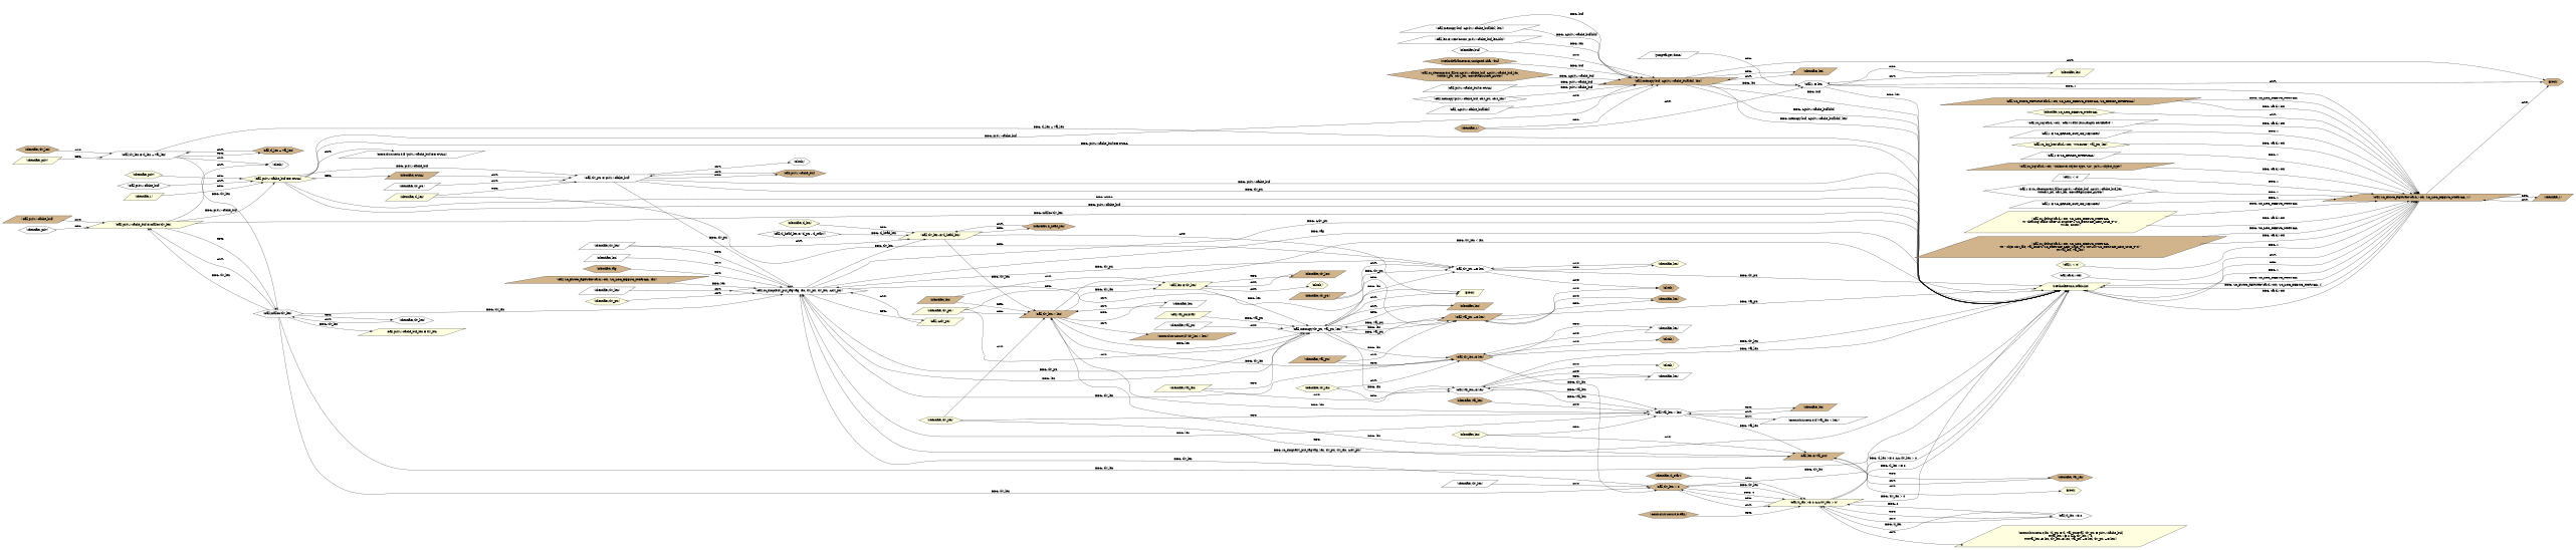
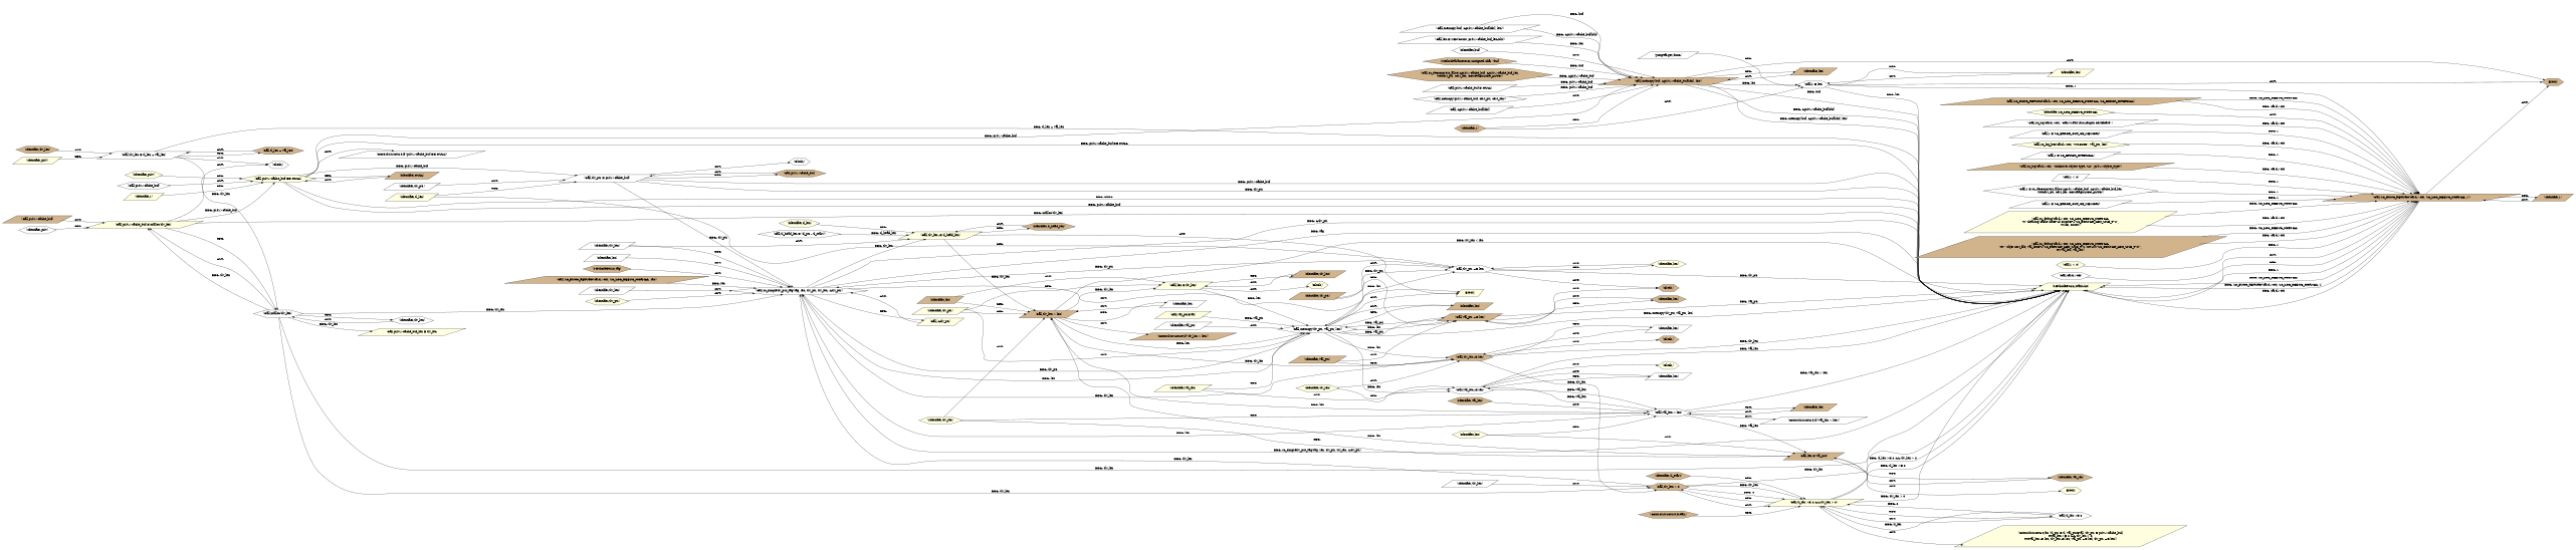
  digraph {
    rankdir=LR
    node [fillcolor=white shape=parallelogram style=filled]
    n1 [fillcolor=lightyellow label="(Call,priv->cache_buf = malloc(tlv_len))"]
    n2 [label="(Call,malloc(tlv_len))" shape=hexagon]
    n3 [fillcolor=lightyellow label="(Call,priv->cache_buf == NULL)" shape=hexagon]
    n4 [label="(Block,)" shape=hexagon]
    n5 [fillcolor=lightyellow label="(MethodReturn,static int)"]
    n6 [label="(Call,sc_simpletlv_put_tag(tag, len, tlv_ptr, tlv_len, &tlv_ptr))" shape=hexagon]
    n7 [fillcolor=tan label="(Call,tlv_len > 0)" shape=hexagon]
    n8 [fillcolor=lightyellow label="(Call,priv->cache_buf_len = tlv_len)"]
    n9 [label="(Identifier,tlv_len)" shape=hexagon]
    n10 [label="(Call,tlv_ptr = priv->cache_buf)"]
    n11 [fillcolor=tan label="(Call,memcpy(buf, &priv->cache_buf[idx], len))"]
    n12 [fillcolor=tan label="(Identifier,NULL)"]
    n13 [label="(ControlStructure,if (priv->cache_buf == NULL))"]
    n14 [fillcolor=tan label="(Call,SC_FUNC_RETURN(card->ctx, SC_LOG_DEBUG_NORMAL, r))"]
    n15 [fillcolor=lightyellow label="(Call,tlv_len -= tl_head_len)"]
    n16 [label="(Call,memcpy(tlv_ptr, val_ptr, len))" shape=hexagon]
    n17 [label="(Call,val_len < len)" shape=hexagon]
    n18 [fillcolor=lightyellow label="(Call,&tlv_ptr)"]
    n19 [fillcolor=lightyellow label="(Block,)"]
    n20 [fillcolor=lightyellow label="(Call,tl_len >= 2 && tlv_len > 0)"]
    n21 [label="(Call,tlv_len = tl_len + val_len)"]
    n22 [fillcolor=tan label="(Call,tl_len + val_len)" shape=hexagon]
    n23 [label="(Block,)" shape=hexagon]
    n24 [fillcolor=tan label="(Call,priv->cache_buf)" shape=hexagon]
    n25 [label="(Call,r = len)" shape=hexagon]
    n26 [fillcolor=tan label="(Identifier,len)"]
    n27 [fillcolor=tan label="(Block,)" shape=hexagon]
    n28 [fillcolor=tan label="(Call,tlv_len < len)"]
    n29 [fillcolor=tan label="(Identifier,tl_head_len)" shape=hexagon]
    n30 [fillcolor=tan label="(Call,tlv_len -= len)" shape=hexagon]
    n31 [label="(Call,val_len -= len)" shape=hexagon]
    n32 [fillcolor=tan label="(Call,val_ptr += len)"]
    n33 [label="(Call,tlv_ptr += len)" shape=hexagon]
    n34 [fillcolor=tan label="(Identifier,len)"]
    n35 [fillcolor=tan label="(Call,len = val_put)"]
    n36 [fillcolor=tan label="(Identifier,len)"]
    n37 [label="(ControlStructure,if (val_len < len))"]
    n38 [fillcolor=lightyellow label="(Call,len = tlv_len)"]
    n39 [fillcolor=tan label="(ControlStructure,if (tlv_len < len))"]
    n40 [label="(Identifier,len)"]
    n41 [label="(Identifier,len)"]
    n42 [fillcolor=tan label="(Block,)" shape=hexagon]
    n43 [fillcolor=lightyellow label="(Block,)" shape=hexagon]
    n44 [fillcolor=tan label="(Identifier,tlv_len)"]
    n45 [fillcolor=lightyellow label="(ControlStructure,for (tl_ptr = tl, val_ptr=val, tlv_ptr = priv->cache_buf;\n\t\t\t\ttl_len >= 2 && tlv_len > 0;\n\t\t\t\tval_len -= len, tlv_len -= len, val_ptr += len, tlv_ptr += len))"]
    n46 [label="(Call,tl_len >= 2)" shape=hexagon]
    n47 [fillcolor=lightyellow label="(Block,)" shape=hexagon]
    n48 [label="(Identifier,len)"]
    n49 [fillcolor=tan label="(Block,)" shape=hexagon]
    n50 [fillcolor=tan label="(Identifier,len)" shape=hexagon]
    n51 [fillcolor=lightyellow label="(Identifier,len)" shape=hexagon]
    n52 [fillcolor=tan label="(Identifier,val_len)" shape=hexagon]
    n53 [fillcolor=lightyellow label="(Block,)" shape=hexagon]
    n54 [fillcolor=lightyellow label="(Identifier,len)"]
    n55 [fillcolor=tan label="(Identifier,r)"]
    n56 [fillcolor=lightyellow label="(Identifier,r)"]
    n57 [label="(Identifier,len)"]
    n58 [fillcolor=tan label="(Call,SC_FUNC_RETURN(card->ctx, SC_LOG_DEBUG_NORMAL, SC_ERROR_INTERNAL))"]
    n59 [label="(Identifier,tlv_len)"]
    n60 [fillcolor=lightyellow label="(Identifier,SC_LOG_DEBUG_NORMAL)" shape=hexagon]
    n61 [label="(Call,sc_log(card->ctx, \"Can't read zero-length certificate\"))"]
-   n62 [fillcolor=tan label="(Identifier,tag)" shape=hexagon]
+   n62 [fillcolor=tan label="(MethodReturn,tag)" shape=hexagon]
    n63 [fillcolor=tan label="(Identifier,tlv_len)" shape=hexagon]
    n64 [fillcolor=tan label="(Call,SC_FUNC_RETURN(card->ctx, SC_LOG_DEBUG_NORMAL, len))"]
    n65 [label="(Call,memcpy(buf, &priv->cache_buf[idx], len))"]
    n66 [fillcolor=tan label="(Identifier,len)"]
    n67 [label="(Call,r = SC_ERROR_OUT_OF_MEMORY)"]
    n68 [fillcolor=tan label="(ControlStructure,break;)" shape=hexagon]
    n69 [fillcolor=lightyellow label="(Identifier,val_len)"]
    n70 [fillcolor=lightyellow label="(Identifier,len)" shape=hexagon]
    n71 [fillcolor=tan label="(Identifier,val_ptr)"]
    n72 [label="(Identifier,tlv_len)"]
    n73 [fillcolor=lightyellow label="(Call,val_ptr=val)"]
    n74 [fillcolor=lightyellow label="(Identifier,priv)" shape=hexagon]
    n75 [label="(Identifier,val_ptr)"]
    n76 [fillcolor=lightyellow label="(Call,sc_log_hex(card->ctx, \"MSCUID\", val_ptr, len))" shape=hexagon]
    n77 [fillcolor=lightyellow label="(Identifier,tlv_ptr)"]
    n78 [label="(Call,len = MIN(count, priv->cache_buf_len-idx))"]
    n79 [fillcolor=tan label="(Identifier,tlv_ptr)"]
    n80 [label="(Call,r = SC_ERROR_INTERNAL)"]
    n81 [fillcolor=lightyellow label="(Identifier,priv)"]
    n82 [fillcolor=tan label="(Call,sc_log(card->ctx, \"Unknown object type: %x\", priv->object_type))"]
    n83 [fillcolor=lightyellow label="(Identifier,tl_len)" shape=hexagon]
    n84 [label="(Call,r < 0)"]
    n85 [fillcolor=tan label="(Identifier,val_len)" shape=hexagon]
    n86 [label="(Call,r = sc_decompress_alloc(&priv->cache_buf, &priv->cache_buf_len,\n\t\t\t\tcert_ptr, cert_len, COMPRESSION_AUTO))" shape=hexagon]
    n87 [fillcolor=tan label="(Call,priv->cache_buf)"]
    n88 [label="(Identifier,buf)" shape=hexagon]
    n89 [label="(Call,r = SC_ERROR_OUT_OF_MEMORY)"]
    n90 [label="(Identifier,tlv_ptr)"]
    n91 [fillcolor=tan label="(MethodParameterIn,unsigned char *buf)" shape=hexagon]
    n92 [fillcolor=tan label="(Call,sc_decompress_alloc(&priv->cache_buf, &priv->cache_buf_len,\n\t\t\t\tcert_ptr, cert_len, COMPRESSION_AUTO))" shape=hexagon]
    n93 [fillcolor=lightyellow label="(Identifier,tlv_len)" shape=hexagon]
    n94 [fillcolor=lightyellow label="(Call,sc_debug(card->ctx, SC_LOG_DEBUG_NORMAL,\n\t\t \"clearing cache idx=%d count=%\"SC_FORMAT_LEN_SIZE_T\"u\",\n\t\t idx, count))"]
    n95 [label="(Call,priv->cache_buf = NULL)"]
    n96 [fillcolor=tan label="(Identifier,tl_start)" shape=hexagon]
    n97 [fillcolor=tan label="(Call,sc_debug(card->ctx, SC_LOG_DEBUG_NORMAL,\n\t\t\t \" obj= cert_file, val_len=%\"SC_FORMAT_LEN_SIZE_T\"u (0x%04\"SC_FORMAT_LEN_SIZE_T\"x)\",\n\t\t\t val_len, val_len))"]
    n98 [fillcolor=lightyellow label="(Identifier,tlv_len)" shape=hexagon]
    n99 [label="(Identifier,tlv_len)"]
    n100 [label="(JumpTarget,done:)"]
    n101 [fillcolor=lightyellow label="(Call,r < 0)" shape=hexagon]
    n102 [label="(Call,priv->cache_buf)" shape=hexagon]
    n103 [fillcolor=tan label="(Identifier,r)" shape=hexagon]
    n104 [fillcolor=lightyellow label="(Identifier,tl_len)"]
    n105 [label="(Call,tl_head_len = (tl_ptr - tl_start))" shape=hexagon]
    n106 [fillcolor=lightyellow label="(Identifier,tlv_ptr)" shape=hexagon]
    n107 [label="(Call,&priv->cache_buf[idx])"]
    n108 [label="(Call,card->ctx)" shape=hexagon]
    n109 [label="(Call,memcpy(priv->cache_buf, cert_ptr, cert_len))" shape=hexagon]
    n110 [label="(Identifier,priv)" shape=hexagon]
    n1 -> n2 [label="CFG: "]
    n1 -> n3 [label="DDG: priv->cache_buf"]
    n1 -> n4 [label="AST: "]
    n1 -> n5 [label="DDG: malloc(tlv_len)"]
    n2 -> n1 [label="AST: "]
    n2 -> n1 [label="DDG: tlv_len"]
    n2 -> n5 [label="DDG: tlv_len"]
    n2 -> n6 [label="DDG: tlv_len"]
    n2 -> n7 [label="DDG: tlv_len"]
    n2 -> n8 [label="DDG: tlv_len"]
    n2 -> n9 [label="CFG: "]
    n3 -> n5 [label="DDG: NULL"]
    n3 -> n5 [label="DDG: priv->cache_buf"]
    n3 -> n5 [label="DDG: priv->cache_buf == NULL"]
    n3 -> n10 [label="DDG: priv->cache_buf"]
    n3 -> n11 [label="DDG: priv->cache_buf"]
    n3 -> n12 [label="CFG: "]
    n3 -> n13 [label="AST: "]
    n5 -> n14 [label="CFG: "]
    n6 -> n5 [label="DDG: &tlv_ptr"]
    n6 -> n5 [label="DDG: tag"]
    n6 -> n5 [label="DDG: sc_simpletlv_put_tag(tag, len, tlv_ptr, tlv_len, &tlv_ptr)"]
    n6 -> n15 [label="DDG: tlv_len"]
    n6 -> n16 [label="DDG: tlv_ptr"]
    n6 -> n17 [label="DDG: len"]
    n6 -> n18 [label="CFG: "]
    n6 -> n19 [label="AST: "]
    n7 -> n5 [label="DDG: tlv_len"]
    n7 -> n6 [label="DDG: tlv_len"]
    n7 -> n20 [label="AST: "]
    n7 -> n20 [label="DDG: tlv_len"]
    n7 -> n20 [label="DDG: 0"]
    n9 -> n2 [label="AST: "]
    n10 -> n5 [label="DDG: tlv_ptr"]
    n10 -> n5 [label="DDG: priv->cache_buf"]
    n10 -> n6 [label="DDG: tlv_ptr"]
    n10 -> n23 [label="AST: "]
    n10 -> n24 [label="CFG: "]
    n11 -> n5 [label="DDG: buf"]
    n11 -> n5 [label="DDG: &priv->cache_buf[idx]"]
    n11 -> n5 [label="DDG: memcpy(buf, &priv->cache_buf[idx], len)"]
    n11 -> n25 [label="DDG: len"]
    n11 -> n26 [label="CFG: "]
    n11 -> n27 [label="AST: "]
-   n12 -> n10 [label="AST: "]
+   n12 -> n3 [label="AST: "]
    n14 -> n5 [label="DDG: r"]
    n14 -> n5 [label="DDG: SC_LOG_DEBUG_NORMAL"]
    n14 -> n5 [label="DDG: SC_FUNC_RETURN(card->ctx, SC_LOG_DEBUG_NORMAL, r)"]
    n14 -> n5 [label="DDG: card->ctx"]
    n14 -> n27 [label="AST: "]
    n14 -> n55 [label="CFG: "]
    n15 -> n19 [label="AST: "]
    n15 -> n28 [label="DDG: tlv_len"]
    n15 -> n29 [label="CFG: "]
+   n16 -> n5 [label="DDG: memcpy(tlv_ptr, val_ptr, len)"]
    n16 -> n6 [label="DDG: len"]
    n16 -> n19 [label="AST: "]
    n16 -> n30 [label="DDG: len"]
    n16 -> n31 [label="DDG: len"]
    n16 -> n32 [label="DDG: len"]
    n16 -> n32 [label="DDG: val_ptr"]
    n16 -> n33 [label="DDG: len"]
    n16 -> n33 [label="DDG: tlv_ptr"]
    n16 -> n34 [label="CFG: "]
+   n17 -> n5 [label="DDG: val_len < len"]
    n17 -> n28 [label="DDG: len"]
    n17 -> n31 [label="DDG: val_len"]
    n17 -> n35 [label="DDG: val_len"]
    n17 -> n36 [label="CFG: "]
    n17 -> n37 [label="AST: "]
    n18 -> n6 [label="AST: "]
    n20 -> n5 [label="DDG: tl_len >= 2"]
    n20 -> n5 [label="DDG: tlv_len > 0"]
    n20 -> n5 [label="DDG: tl_len >= 2 && tlv_len > 0"]
    n20 -> n7 [label="CFG: "]
    n20 -> n45 [label="AST: "]
    n20 -> n46 [label="CFG: "]
    n21 -> n2 [label="DDG: tlv_len"]
    n21 -> n4 [label="AST: "]
    n21 -> n5 [label="DDG: tl_len + val_len"]
    n21 -> n22 [label="CFG: "]
    n22 -> n21 [label="AST: "]
    n24 -> n10 [label="AST: "]
    n25 -> n5 [label="DDG: len"]
    n25 -> n14 [label="DDG: r"]
    n25 -> n27 [label="AST: "]
    n25 -> n54 [label="CFG: "]
    n26 -> n11 [label="AST: "]
    n28 -> n5 [label="DDG: tlv_len < len"]
    n28 -> n16 [label="DDG: len"]
    n28 -> n30 [label="DDG: tlv_len"]
    n28 -> n38 [label="DDG: tlv_len"]
    n28 -> n39 [label="AST: "]
    n28 -> n40 [label="CFG: "]
    n29 -> n15 [label="AST: "]
    n30 -> n5 [label="DDG: tlv_len"]
    n30 -> n6 [label="DDG: tlv_len"]
    n30 -> n7 [label="DDG: tlv_len"]
    n30 -> n41 [label="CFG: "]
    n30 -> n42 [label="AST: "]
    n31 -> n5 [label="DDG: val_len"]
    n31 -> n17 [label="DDG: val_len"]
    n31 -> n47 [label="AST: "]
    n31 -> n48 [label="CFG: "]
    n32 -> n5 [label="DDG: val_ptr"]
    n32 -> n16 [label="DDG: val_ptr"]
    n32 -> n49 [label="AST: "]
    n32 -> n50 [label="CFG: "]
    n33 -> n5 [label="DDG: tlv_ptr"]
    n33 -> n6 [label="DDG: tlv_ptr"]
    n33 -> n49 [label="AST: "]
    n33 -> n51 [label="CFG: "]
    n34 -> n16 [label="AST: "]
    n35 -> n28 [label="DDG: len"]
    n35 -> n52 [label="CFG: "]
    n35 -> n53 [label="AST: "]
    n36 -> n17 [label="AST: "]
    n38 -> n16 [label="DDG: len"]
    n38 -> n43 [label="AST: "]
    n38 -> n44 [label="CFG: "]
    n40 -> n28 [label="AST: "]
    n41 -> n30 [label="AST: "]
    n44 -> n38 [label="AST: "]
    n46 -> n20 [label="AST: "]
    n46 -> n20 [label="DDG: tl_len"]
    n46 -> n20 [label="DDG: 2"]
    n48 -> n31 [label="AST: "]
    n50 -> n32 [label="AST: "]
    n51 -> n33 [label="AST: "]
    n52 -> n35 [label="AST: "]
    n54 -> n25 [label="AST: "]
    n55 -> n14 [label="AST: "]
    n56 -> n3 [label="CFG: "]
    n57 -> n6 [label="AST: "]
    n58 -> n14 [label="DDG: card->ctx"]
    n58 -> n14 [label="DDG: SC_LOG_DEBUG_NORMAL"]
    n59 -> n6 [label="CFG: "]
    n59 -> n15 [label="AST: "]
    n60 -> n14 [label="AST: "]
    n61 -> n14 [label="DDG: card->ctx"]
    n62 -> n6 [label="AST: "]
    n63 -> n21 [label="AST: "]
    n64 -> n6 [label="DDG: len"]
    n65 -> n11 [label="DDG: buf"]
    n65 -> n11 [label="DDG: &priv->cache_buf[idx]"]
    n66 -> n28 [label="CFG: "]
    n66 -> n38 [label="AST: "]
    n67 -> n14 [label="DDG: r"]
    n68 -> n20 [label="CFG: "]
    n69 -> n16 [label="CFG: "]
    n69 -> n31 [label="AST: "]
    n70 -> n17 [label="CFG: "]
    n70 -> n35 [label="AST: "]
    n71 -> n30 [label="CFG: "]
    n71 -> n32 [label="AST: "]
    n72 -> n6 [label="AST: "]
    n73 -> n16 [label="DDG: val_ptr"]
    n74 -> n3 [label="CFG: "]
    n75 -> n16 [label="AST: "]
    n76 -> n14 [label="DDG: card->ctx"]
    n77 -> n16 [label="AST: "]
    n77 -> n28 [label="CFG: "]
    n77 -> n38 [label="CFG: "]
    n78 -> n11 [label="DDG: len"]
    n79 -> n32 [label="CFG: "]
    n79 -> n33 [label="AST: "]
    n80 -> n14 [label="DDG: r"]
    n81 -> n21 [label="CFG: "]
    n82 -> n14 [label="DDG: card->ctx"]
    n83 -> n15 [label="CFG: "]
    n84 -> n14 [label="DDG: r"]
    n85 -> n17 [label="AST: "]
    n86 -> n14 [label="DDG: r"]
    n87 -> n1 [label="AST: "]
    n88 -> n11 [label="AST: "]
    n89 -> n14 [label="DDG: r"]
    n90 -> n10 [label="AST: "]
    n91 -> n11 [label="DDG: buf"]
    n92 -> n11 [label="DDG: &priv->cache_buf"]
    n93 -> n30 [label="AST: "]
    n93 -> n31 [label="CFG: "]
    n94 -> n14 [label="DDG: card->ctx"]
    n94 -> n14 [label="DDG: SC_LOG_DEBUG_NORMAL"]
    n95 -> n11 [label="DDG: priv->cache_buf"]
    n96 -> n20 [label="CFG: "]
    n97 -> n14 [label="DDG: card->ctx"]
    n97 -> n14 [label="DDG: SC_LOG_DEBUG_NORMAL"]
    n98 -> n17 [label="CFG: "]
    n98 -> n28 [label="AST: "]
    n98 -> n35 [label="CFG: "]
    n99 -> n7 [label="AST: "]
    n100 -> n25 [label="CFG: "]
    n101 -> n14 [label="DDG: r"]
    n102 -> n3 [label="AST: "]
    n103 -> n11 [label="CFG: "]
    n103 -> n25 [label="AST: "]
    n104 -> n10 [label="CFG: "]
    n104 -> n33 [label="CFG: "]
    n105 -> n15 [label="DDG: tl_head_len"]
    n106 -> n6 [label="AST: "]
    n107 -> n11 [label="AST: "]
    n108 -> n14 [label="AST: "]
    n109 -> n11 [label="DDG: priv->cache_buf"]
    n110 -> n1 [label="CFG: "]
  }
